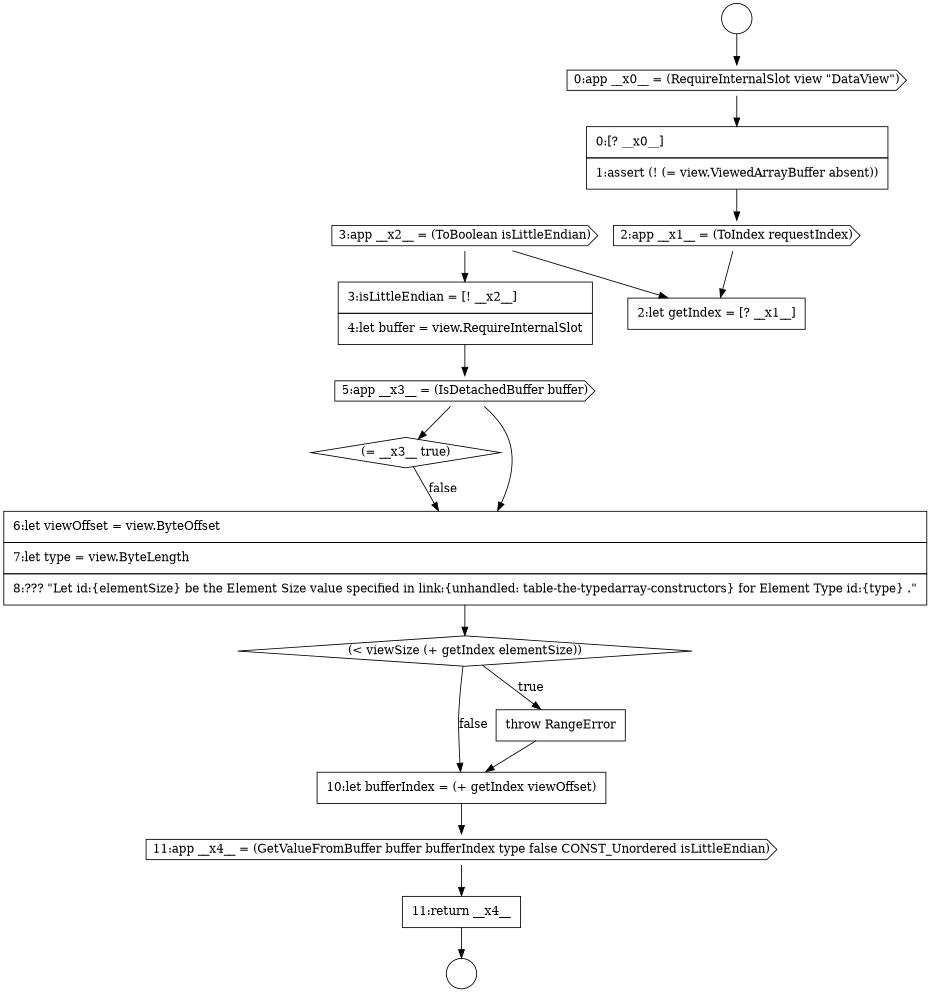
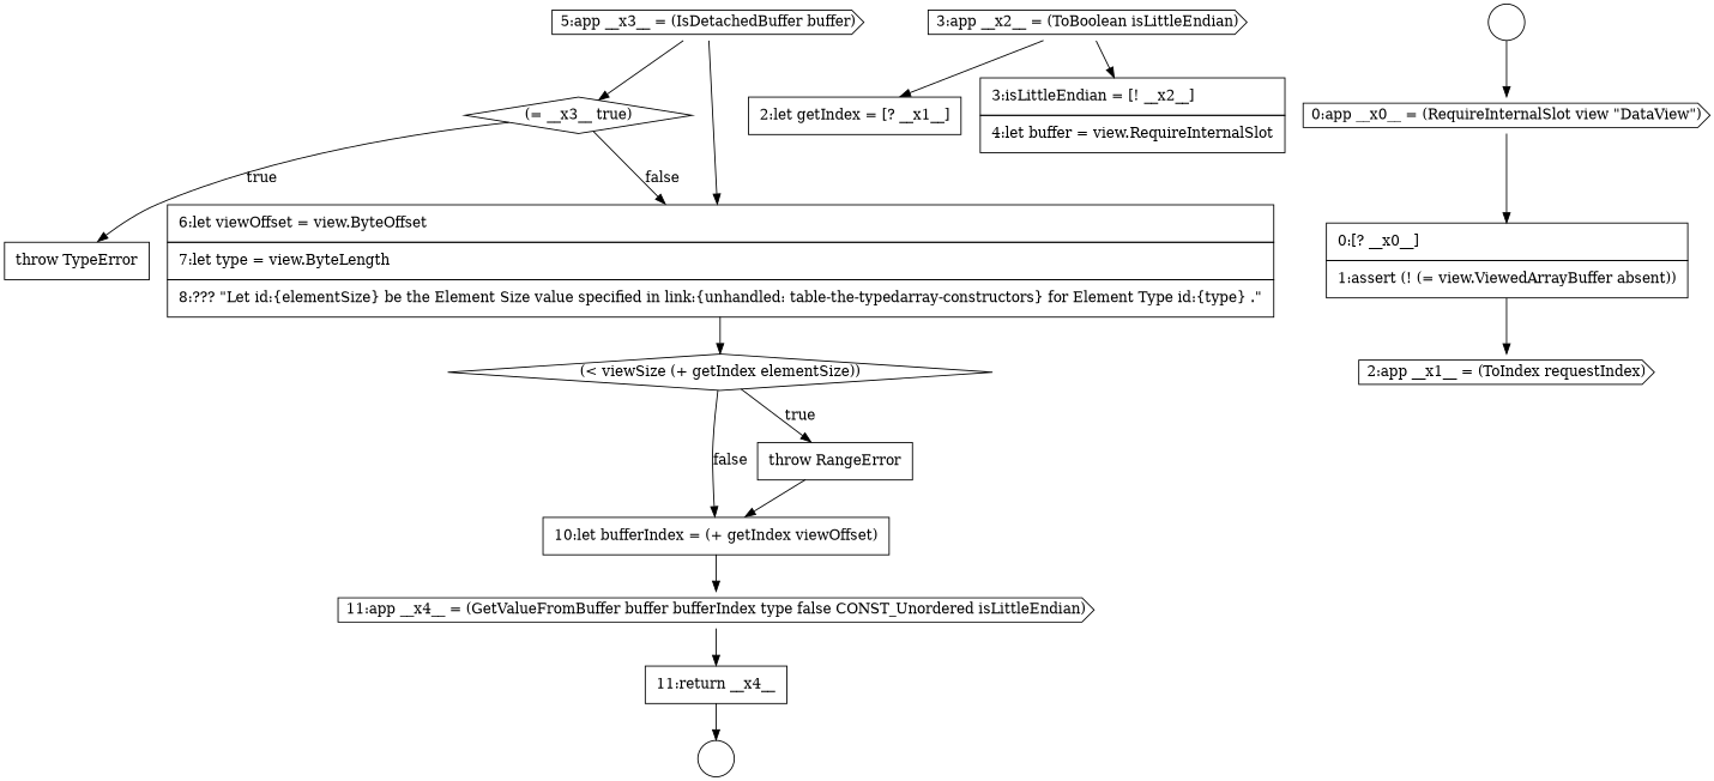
  digraph {
    node [color=black fillcolor=white shape=none style=filled]
    edge [color=black]
    n1 [label=<<font color="black">5:app __x3__ = (IsDetachedBuffer buffer)</font>> shape=cds]
    n2 [label=<<font color="black">(= __x3__ true)</font>> shape=diamond]
    n3 [label=<<font color="black">     <table border="0" cellborder="1" cellspacing="0" cellpadding="10">       <tr><td align="left">6:let viewOffset = view.ByteOffset</td></tr>       <tr><td align="left">7:let type = view.ByteLength</td></tr>       <tr><td align="left">8:??? &quot;Let id:{elementSize} be the Element Size value specified in link:{unhandled: table-the-typedarray-constructors} for Element Type id:{type} .&quot;</td></tr>     </table>   </font>> margin=0]
+   n4 [label=<<font color="black">     <table border="0" cellborder="1" cellspacing="0" cellpadding="10">       <tr><td align="left">throw TypeError</td></tr>     </table>   </font>> margin=0]
    n5 [label=<<font color="black">     <table border="0" cellborder="1" cellspacing="0" cellpadding="10">       <tr><td align="left">2:let getIndex = [? __x1__]</td></tr>     </table>   </font>> margin=0]
    n6 [label=<<font color="black">3:app __x2__ = (ToBoolean isLittleEndian)</font>> shape=cds]
    n7 [label=<<font color="black">     <table border="0" cellborder="1" cellspacing="0" cellpadding="10">       <tr><td align="left">3:isLittleEndian = [! __x2__]</td></tr>       <tr><td align="left">4:let buffer = view.RequireInternalSlot</td></tr>     </table>   </font>> margin=0]
    n8 [label=<<font color="black">(&lt; viewSize (+ getIndex elementSize))</font>> shape=diamond]
    n9 [label=<<font color="black">     <table border="0" cellborder="1" cellspacing="0" cellpadding="10">       <tr><td align="left">0:[? __x0__]</td></tr>       <tr><td align="left">1:assert (! (= view.ViewedArrayBuffer absent))</td></tr>     </table>   </font>> margin=0]
    n10 [label=<<font color="black">2:app __x1__ = (ToIndex requestIndex)</font>> shape=cds]
    n11 [label=<<font color="black">0:app __x0__ = (RequireInternalSlot view &quot;DataView&quot;)</font>> shape=cds]
    n12 [label=<<font color="black">     <table border="0" cellborder="1" cellspacing="0" cellpadding="10">       <tr><td align="left">10:let bufferIndex = (+ getIndex viewOffset)</td></tr>     </table>   </font>> margin=0]
    n13 [label=<<font color="black">11:app __x4__ = (GetValueFromBuffer buffer bufferIndex type false CONST_Unordered isLittleEndian)</font>> shape=cds]
    n14 [label=<<font color="black">     <table border="0" cellborder="1" cellspacing="0" cellpadding="10">       <tr><td align="left">11:return __x4__</td></tr>     </table>   </font>> margin=0]
    n15 [label=<<font color="black">     <table border="0" cellborder="1" cellspacing="0" cellpadding="10">       <tr><td align="left">throw RangeError</td></tr>     </table>   </font>> margin=0]
    n16 [label=" " shape=circle]
    n17 [label=" " shape=circle]
    n1 -> n2
    n1 -> n3
    n2 -> n3 [label=<<font color="black">false</font>>]
+   n2 -> n4 [label=<<font color="black">true</font>>]
    n3 -> n8
    n6 -> n5
    n6 -> n7
-   n7 -> n1
    n8 -> n12 [label=<<font color="black">false</font>>]
    n8 -> n15 [label=<<font color="black">true</font>>]
    n9 -> n10
-   n10 -> n5
    n11 -> n9
    n12 -> n13
    n13 -> n14
    n14 -> n16
    n15 -> n12
    n17 -> n11
  }
